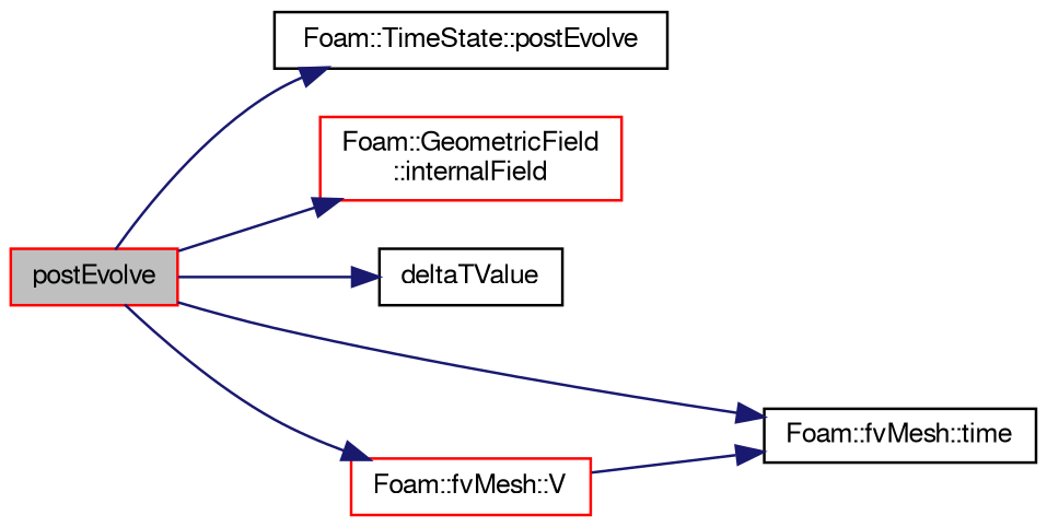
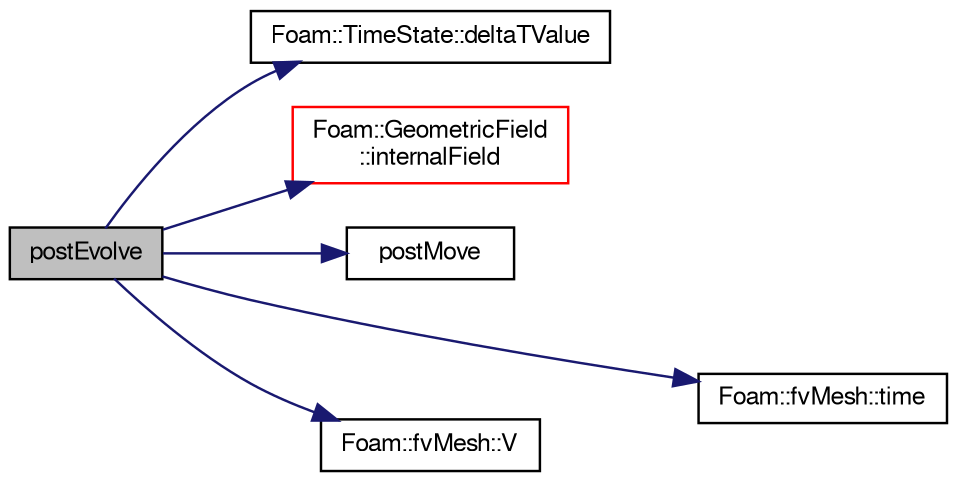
  digraph {
    rankdir=LR
    node [color=black fontname=FreeSans fontsize=10 shape=record]
    edge [color=midnightblue fontname=FreeSans fontsize=10 labelfontname=FreeSans labelfontsize=10 style=solid]
-   n1 [color=red fillcolor=grey75 fontcolor=black height=0.2 label=postEvolve style=filled width=0.4]
-   n2 [height=0.2 label="Foam::TimeState::postEvolve" width=0.4]
+   n1 [fillcolor=grey75 fontcolor=black height=0.2 label=postEvolve style=filled width=0.4]
+   n2 [height=0.2 label="Foam::TimeState::deltaTValue" width=0.4]
    n3 [color=red height=0.2 label="Foam::GeometricField\l::internalField" width=0.4]
-   n4 [height=0.2 label=deltaTValue width=0.4]
+   n4 [height=0.2 label=postMove width=0.4]
    n5 [height=0.2 label="Foam::fvMesh::time" width=0.4]
-   n6 [color=red height=0.2 label="Foam::fvMesh::V" width=0.4]
+   n6 [height=0.2 label="Foam::fvMesh::V" width=0.4]
    n1 -> n2
    n1 -> n3
    n1 -> n4
    n1 -> n5
    n1 -> n6
-   n6 -> n5
  }
